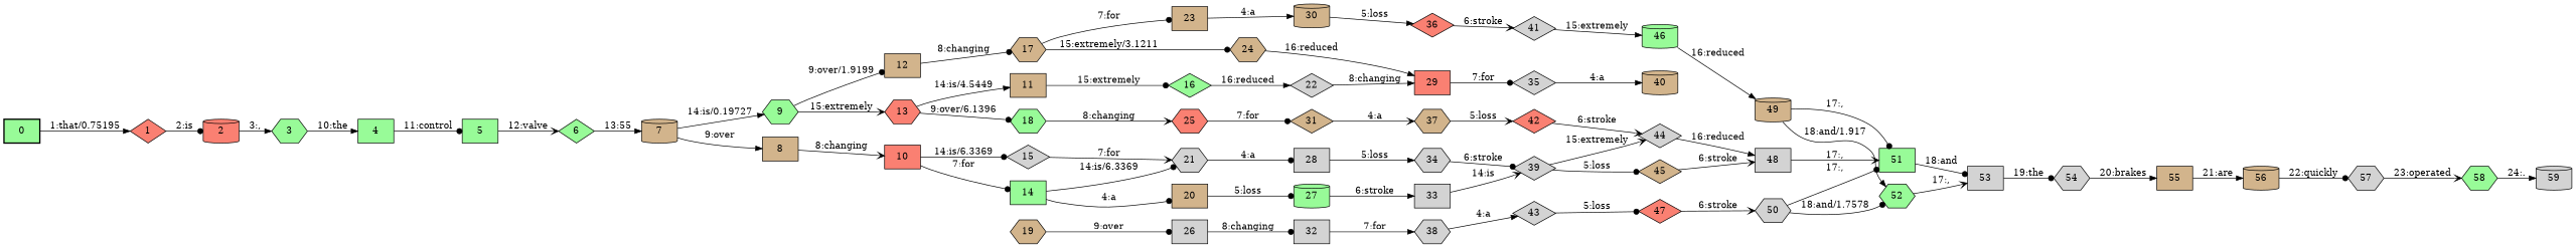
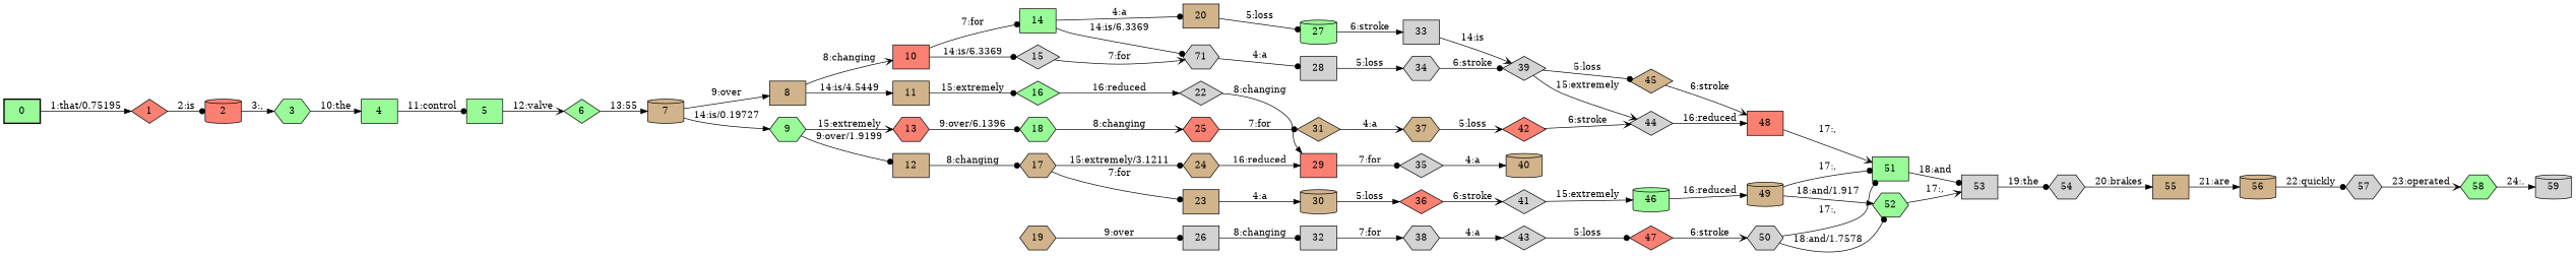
  digraph {
    nodesep=0.25
    rankdir=LR
    ranksep=0.4
    node [fillcolor=lightgrey fontsize=14 shape=box style="solid,filled"]
    edge [arrowhead=dot fontsize=14]
    n1 [fillcolor=palegreen label=0 style="bold,filled"]
    n2 [fillcolor=salmon label=1 shape=diamond]
    n3 [fillcolor=salmon label=2 shape=cylinder]
    n4 [fillcolor=palegreen label=3 shape=hexagon]
    n5 [fillcolor=palegreen label=4]
    n6 [fillcolor=palegreen label=5]
    n7 [fillcolor=palegreen label=6 shape=diamond]
    n8 [fillcolor=tan label=7 shape=cylinder]
    n9 [fillcolor=palegreen label=9 shape=hexagon]
    n10 [fillcolor=tan label=8]
    n11 [fillcolor=tan label=12]
    n12 [fillcolor=salmon label=13 shape=hexagon]
    n13 [fillcolor=tan label=11]
    n14 [fillcolor=salmon label=10]
    n15 [fillcolor=tan label=17 shape=hexagon]
    n16 [fillcolor=palegreen label=18 shape=hexagon]
    n17 [fillcolor=palegreen label=16 shape=diamond]
    n18 [label=15 shape=diamond]
    n19 [fillcolor=palegreen label=14]
    n20 [label=22 shape=diamond]
-   n21 [label=21 shape=hexagon]
+   n21 [label=71 shape=hexagon]
    n22 [fillcolor=tan label=20]
    n23 [fillcolor=tan label=23]
    n24 [fillcolor=tan label=24 shape=hexagon]
    n25 [fillcolor=salmon label=25 shape=hexagon]
    n26 [fillcolor=tan label=19 shape=hexagon]
    n27 [label=26]
    n28 [label=28]
    n29 [fillcolor=palegreen label=27 shape=cylinder]
    n30 [fillcolor=salmon label=29]
    n31 [fillcolor=tan label=30 shape=cylinder]
    n32 [fillcolor=tan label=31 shape=diamond]
    n33 [label=32]
    n34 [label=34 shape=hexagon]
    n35 [label=33]
    n36 [label=35 shape=diamond]
    n37 [fillcolor=salmon label=36 shape=diamond]
    n38 [fillcolor=tan label=37 shape=hexagon]
    n39 [label=38 shape=hexagon]
    n40 [label=39 shape=diamond]
    n41 [fillcolor=tan label=40 shape=cylinder]
    n42 [label=41 shape=diamond]
    n43 [fillcolor=salmon label=42 shape=diamond]
    n44 [label=43 shape=diamond]
    n45 [label=44 shape=diamond]
    n46 [fillcolor=tan label=45 shape=diamond]
    n47 [fillcolor=palegreen label=46 shape=cylinder]
    n48 [fillcolor=salmon label=47 shape=diamond]
-   n49 [label=48]
+   n49 [fillcolor=salmon label=48]
    n50 [fillcolor=tan label=49 shape=cylinder]
    n51 [label=50 shape=hexagon]
    n52 [fillcolor=palegreen label=51]
    n53 [fillcolor=palegreen label=52 shape=hexagon]
    n54 [label=53]
    n55 [label=54 shape=hexagon]
    n56 [fillcolor=tan label=55]
    n57 [fillcolor=tan label=56 shape=cylinder]
    n58 [label=57 shape=hexagon]
    n59 [fillcolor=palegreen label=58 shape=hexagon]
    n60 [label=59 shape=cylinder]
    n1 -> n2 [arrowhead=normal label="1:that/0.75195"]
    n2 -> n3 [label="2:is"]
    n3 -> n4 [arrowhead=normal label="3:,"]
    n4 -> n5 [arrowhead=normal label="10:the"]
    n5 -> n6 [label="11:control"]
    n6 -> n7 [arrowhead=vee label="12:valve"]
    n7 -> n8 [arrowhead=normal label="13:55"]
    n8 -> n9 [arrowhead=normal label="14:is/0.19727"]
    n8 -> n10 [arrowhead=normal label="9:over"]
    n9 -> n11 [label="9:over/1.9199"]
    n9 -> n12 [arrowhead=vee label="15:extremely"]
-   n12 -> n13 [arrowhead=normal label="14:is/4.5449"]
+   n10 -> n13 [arrowhead=normal label="14:is/4.5449"]
    n10 -> n14 [arrowhead=vee label="8:changing"]
    n11 -> n15 [label="8:changing"]
    n12 -> n16 [label="9:over/6.1396"]
    n13 -> n17 [label="15:extremely"]
    n14 -> n18 [label="14:is/6.3369"]
    n14 -> n19 [label="7:for"]
    n15 -> n23 [label="7:for"]
    n15 -> n24 [label="15:extremely/3.1211"]
    n16 -> n25 [arrowhead=vee label="8:changing"]
    n17 -> n20 [arrowhead=normal label="16:reduced"]
    n18 -> n21 [arrowhead=vee label="7:for"]
    n19 -> n21 [label="14:is/6.3369"]
    n19 -> n22 [label="4:a"]
    n20 -> n30 [arrowhead=normal label="8:changing"]
    n21 -> n28 [label="4:a"]
    n22 -> n29 [label="5:loss"]
    n23 -> n31 [arrowhead=normal label="4:a"]
    n24 -> n30 [arrowhead=normal label="16:reduced"]
    n25 -> n32 [label="7:for"]
    n26 -> n27 [label="9:over"]
    n27 -> n33 [label="8:changing"]
    n28 -> n34 [arrowhead=normal label="5:loss"]
    n29 -> n35 [arrowhead=normal label="6:stroke"]
    n30 -> n36 [label="7:for"]
    n31 -> n37 [arrowhead=normal label="5:loss"]
    n32 -> n38 [arrowhead=vee label="4:a"]
    n33 -> n39 [arrowhead=normal label="7:for"]
    n34 -> n40 [label="6:stroke"]
    n35 -> n40 [arrowhead=vee label="14:is"]
    n36 -> n41 [arrowhead=normal label="4:a"]
    n37 -> n42 [arrowhead=vee label="6:stroke"]
    n38 -> n43 [arrowhead=vee label="5:loss"]
    n39 -> n44 [arrowhead=normal label="4:a"]
    n40 -> n45 [arrowhead=vee label="15:extremely"]
    n40 -> n46 [label="5:loss"]
    n42 -> n47 [arrowhead=normal label="15:extremely"]
    n43 -> n45 [arrowhead=vee label="6:stroke"]
    n44 -> n48 [label="5:loss"]
    n45 -> n49 [arrowhead=normal label="16:reduced"]
    n46 -> n49 [arrowhead=vee label="6:stroke"]
    n47 -> n50 [arrowhead=normal label="16:reduced"]
    n48 -> n51 [arrowhead=vee label="6:stroke"]
    n49 -> n52 [arrowhead=vee label="17:,"]
    n50 -> n52 [label="17:,"]
    n50 -> n53 [arrowhead=normal label="18:and/1.917"]
    n51 -> n52 [label="17:,"]
    n51 -> n53 [label="18:and/1.7578"]
    n52 -> n54 [label="18:and"]
    n53 -> n54 [arrowhead=vee label="17:,"]
    n54 -> n55 [label="19:the"]
    n55 -> n56 [arrowhead=normal label="20:brakes"]
    n56 -> n57 [arrowhead=normal label="21:are"]
    n57 -> n58 [label="22:quickly"]
    n58 -> n59 [arrowhead=vee label="23:operated"]
    n59 -> n60 [arrowhead=normal label="24:."]
  }
